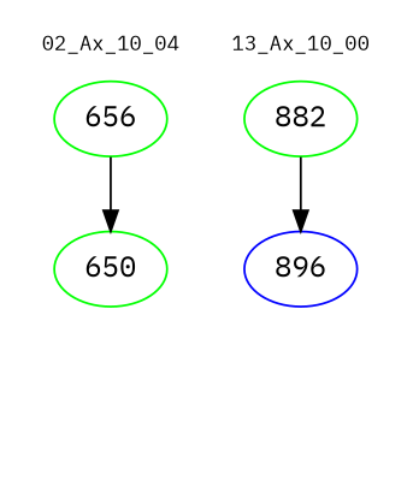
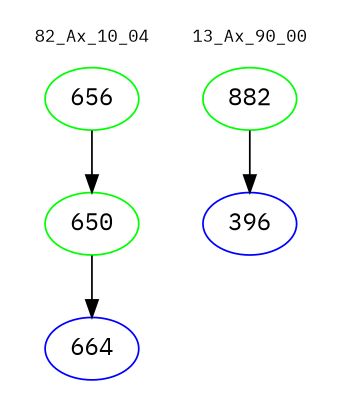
  digraph {
    fontname="IBM Plex Mono"
    node [color=green fontname="IBM Plex Mono"]
    edge [color=black fontname="IBM Plex Mono"]
    n1 [label=656]
    n2 [label=650]
+   n3 [color=blue label=664]
    n4 [label=882]
-   n5 [color=blue label=896]
+   n5 [color=blue label=396]
    subgraph cluster_1 {
      color=white
      fontsize=10
-     label="02_Ax_10_04"
+     label="82_Ax_10_04"
      n1
      n2
+     n3
    }
    subgraph cluster_2 {
      color=white
      fontsize=10
-     label="13_Ax_10_00"
+     label="13_Ax_90_00"
      n4
      n5
    }
    n1 -> n2
+   n2 -> n3
    n4 -> n5
  }
